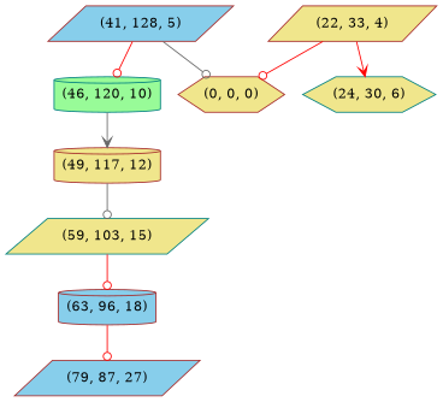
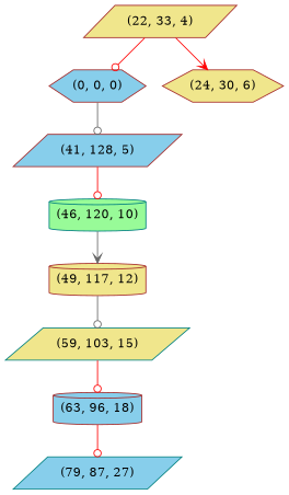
  digraph {
    node [color=brown fillcolor=skyblue shape=parallelogram style=filled]
    edge [arrowhead=odot color=red]
-   "(0, 0, 0)" [fillcolor=khaki shape=hexagon]
+   "(0, 0, 0)" [shape=hexagon]
    "(41, 128, 5)"
    "(22, 33, 4)" [fillcolor=khaki]
-   "(24, 30, 6)" [color=teal fillcolor=khaki shape=hexagon]
+   "(24, 30, 6)" [fillcolor=khaki shape=hexagon]
    "(46, 120, 10)" [color=teal fillcolor=palegreen shape=cylinder]
    "(49, 117, 12)" [fillcolor=khaki shape=cylinder]
    "(59, 103, 15)" [color=teal fillcolor=khaki]
    "(63, 96, 18)" [shape=cylinder]
-   "(79, 87, 27)"
-   "(41, 128, 5)" -> "(0, 0, 0)" [color=gray40]
+   "(79, 87, 27)" [color=teal]
+   "(0, 0, 0)" -> "(41, 128, 5)" [color=gray40]
    "(41, 128, 5)" -> "(46, 120, 10)"
    "(22, 33, 4)" -> "(0, 0, 0)"
    "(22, 33, 4)" -> "(24, 30, 6)" [arrowhead=vee]
    "(46, 120, 10)" -> "(49, 117, 12)" [arrowhead=vee color=gray40]
    "(49, 117, 12)" -> "(59, 103, 15)" [color=gray40]
    "(59, 103, 15)" -> "(63, 96, 18)"
    "(63, 96, 18)" -> "(79, 87, 27)"
  }
